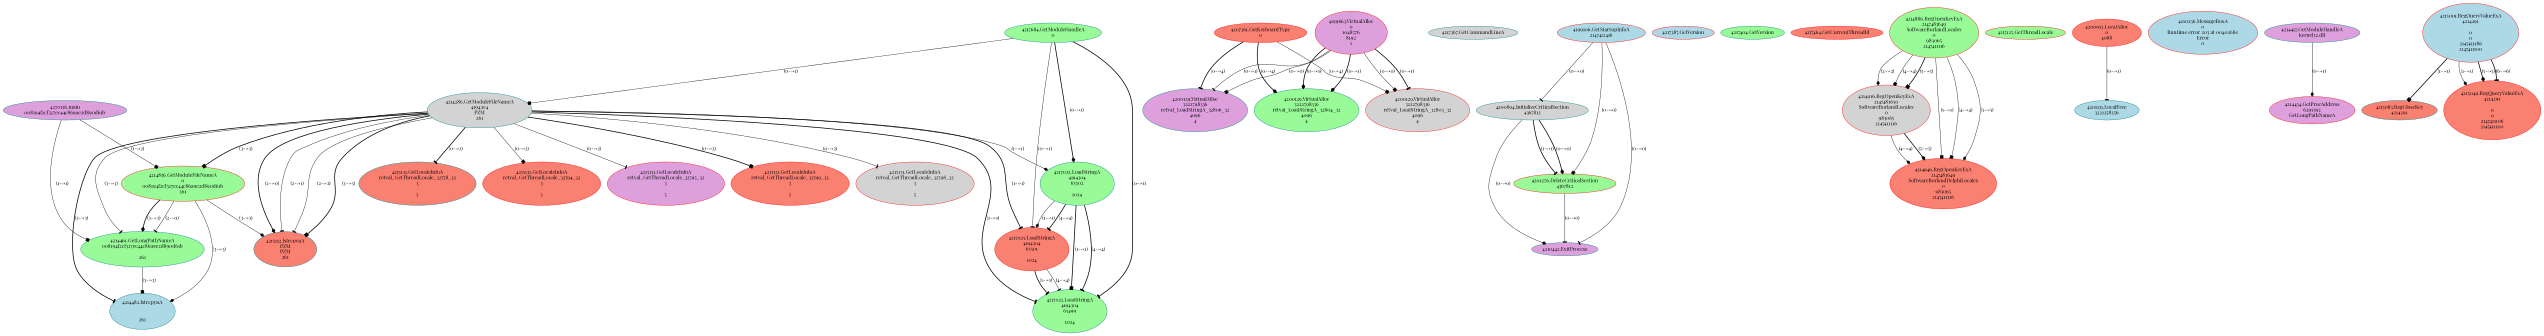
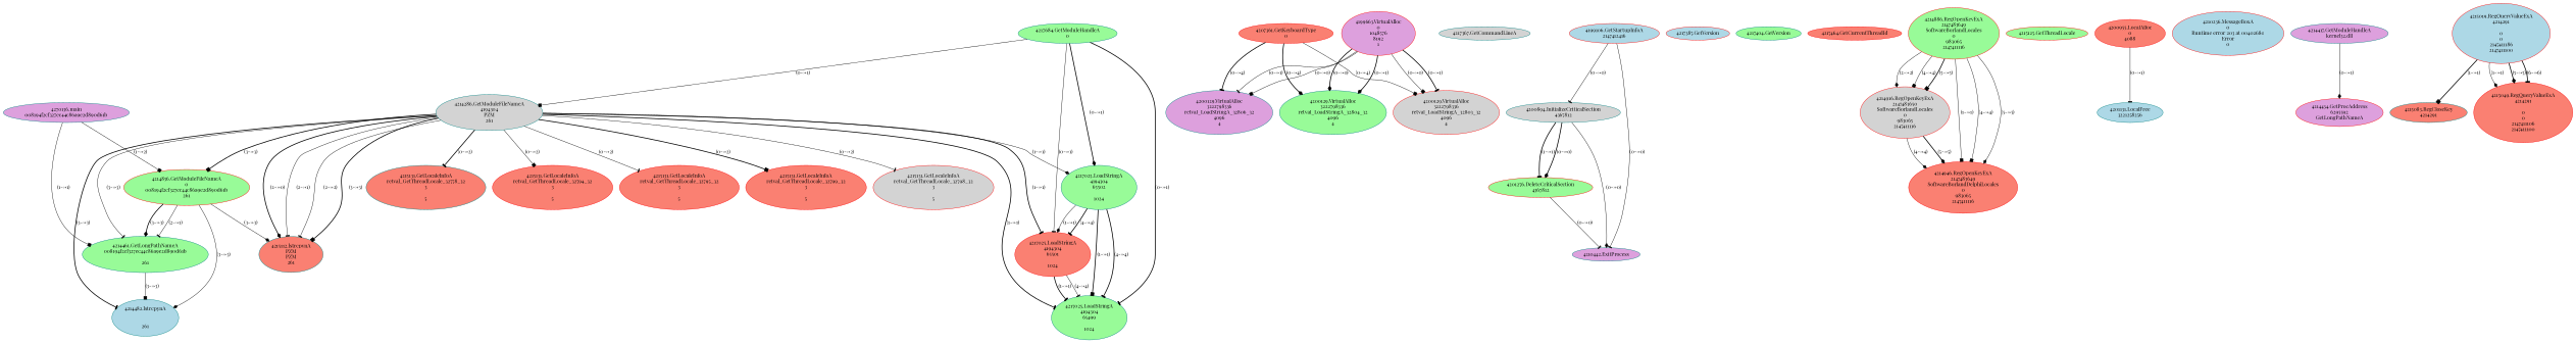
  digraph {
    fontname="Playfair Display"
    node [color=red fillcolor=salmon fontname="Playfair Display" style=filled]
    edge [arrowhead=tee fontname="Playfair Display" style=solid]
    n1 [color=teal fillcolor=plum label="4270136.main\n008194f2cf327ec44c86a9e2d890d61b"]
    n2 [fillcolor=palegreen label="4214856.GetModuleFileNameA\n0\n008194f2cf327ec44c86a9e2d890d61b\n261"]
    n3 [color=teal fillcolor=palegreen label="4214461.GetLongPathNameA\n008194f2cf327ec44c86a9e2d890d61b\n\n261"]
    n4 [color=teal label="4215112.lstrcpynA\nPZM\nPZM\n261"]
    n5 [color=teal fillcolor=lightblue label="4214482.lstrcpynA\n\n\n261"]
    n6 [color=teal fillcolor=palegreen label="4217684.GetModuleHandleA\n0"]
    n7 [color=teal fillcolor=lightgrey label="4214286.GetModuleFileNameA\n4194304\nPZM\n261"]
    n8 [color=teal fillcolor=palegreen label="4217025.LoadStringA\n4194304\n65502\n\n1024"]
    n9 [label="4217025.LoadStringA\n4194304\n65501\n\n1024"]
    n10 [color=teal fillcolor=palegreen label="4217025.LoadStringA\n4194304\n65499\n\n1024"]
    n11 [color=teal label="4215131.GetLocaleInfoA\nretval_GetThreadLocale_32778_32\n3\n\n5"]
    n12 [label="4215131.GetLocaleInfoA\nretval_GetThreadLocale_32794_32\n3\n\n5"]
-   n13 [fillcolor=plum label="4215131.GetLocaleInfoA\nretval_GetThreadLocale_32795_32\n3\n\n5"]
+   n13 [label="4215131.GetLocaleInfoA\nretval_GetThreadLocale_32795_32\n3\n\n5"]
    n14 [label="4215131.GetLocaleInfoA\nretval_GetThreadLocale_32799_32\n3\n\n5"]
    n15 [fillcolor=lightgrey label="4215131.GetLocaleInfoA\nretval_GetThreadLocale_32798_32\n3\n\n5"]
    n16 [label="4207361.GetKeyboardType\n0"]
    n17 [color=teal fillcolor=plum label="4200129.VirtualAlloc\n3222798336\nretval_LoadStringA_32806_32\n4096\n4"]
    n18 [fillcolor=lightgrey label="4200129.VirtualAlloc\n3222798336\nretval_LoadStringA_32803_32\n4096\n4"]
    n19 [color=teal fillcolor=palegreen label="4200129.VirtualAlloc\n3222798336\nretval_LoadStringA_32804_32\n4096\n4"]
    n20 [color=teal fillcolor=lightgrey label="4217367.GetCommandLineA\n"]
    n21 [fillcolor=lightblue label="4199106.GetStartupInfoA\n2147412416"]
    n22 [color=teal fillcolor=lightgrey label="4200894.InitializeCriticalSection\n4367812"]
    n23 [fillcolor=palegreen label="4201276.DeleteCriticalSection\n4367812"]
    n24 [color=teal fillcolor=plum label="4210442.ExitProcess\n"]
    n25 [fillcolor=lightblue label="4217387.GetVersion\n"]
    n26 [color=teal fillcolor=palegreen label="4217404.GetVersion\n"]
    n27 [label="4217464.GetCurrentThreadId\n"]
    n28 [fillcolor=palegreen label="4214886.RegOpenKeyExA\n2147483649\nSoftware\Borland\Locales\n0\n983065\n2147411116"]
    n29 [fillcolor=lightgrey label="4214916.RegOpenKeyExA\n2147483650\nSoftware\Borland\Locales\n0\n983065\n2147411116"]
    n30 [label="4214946.RegOpenKeyExA\n2147483649\nSoftware\Borland\Delphi\Locales\n0\n983065\n2147411116"]
    n31 [fillcolor=palegreen label="4215125.GetThreadLocale\n"]
    n32 [label="4200955.LocalAlloc\n0\n4088"]
    n33 [color=teal fillcolor=lightblue label="4201131.LocalFree\n3221258256"]
    n34 [fillcolor=lightblue label="4210236.MessageBoxA\n0\nRuntime error 203 at 00402680\nError\n0"]
    n35 [fillcolor=plum label="4199663.VirtualAlloc\n0\n1048576\n8192\n1"]
    n36 [color=teal fillcolor=plum label="4214417.GetModuleHandleA\nkernel32.dll"]
    n37 [fillcolor=plum label="4214434.GetProcAddress\n6295592\nGetLongPathNameA"]
    n38 [fillcolor=lightblue label="4215019.RegQueryValueExA\n4214291\n\n0\n0\n2147411186\n2147411100"]
    n39 [color=teal label="4215083.RegCloseKey\n4214291"]
    n40 [label="4215049.RegQueryValueExA\n4214291\n\n0\n0\n2147411106\n2147411100"]
    n1 -> n2 [arrowhead=box label="(1-->2)"]
    n1 -> n3 [arrowhead=box label="(1-->1)"]
    n2 -> n3 [label="(2-->1)"]
    n2 -> n3 [arrowhead=diamond label="(3-->3)" style=bold]
    n2 -> n4 [arrowhead=diamond label="(3-->3)"]
    n2 -> n5 [arrowhead=diamond label="(3-->3)"]
    n3 -> n5 [arrowhead=box label="(3-->3)"]
    n6 -> n7 [arrowhead=box label="(0-->1)"]
    n6 -> n8 [arrowhead=diamond label="(0-->1)" style=bold]
    n6 -> n9 [label="(0-->1)"]
    n6 -> n10 [label="(0-->1)" style=bold]
    n7 -> n2 [arrowhead=box label="(3-->3)" style=bold]
    n7 -> n3 [label="(3-->3)"]
    n7 -> n4 [label="(2-->1)"]
    n7 -> n4 [label="(2-->2)"]
    n7 -> n4 [arrowhead=box label="(3-->3)" style=bold]
    n7 -> n4 [arrowhead=diamond label="(2-->0)" style=bold]
    n7 -> n5 [label="(3-->3)" style=bold]
    n7 -> n8 [arrowhead=diamond label="(1-->1)"]
    n7 -> n9 [label="(1-->1)" style=bold]
    n7 -> n10 [label="(1-->1)" style=bold]
    n7 -> n11 [label="(0-->2)" style=bold]
    n7 -> n12 [arrowhead=box label="(0-->2)"]
    n7 -> n13 [label="(0-->2)"]
    n7 -> n14 [arrowhead=box label="(0-->2)" style=bold]
    n7 -> n15 [label="(0-->2)"]
    n8 -> n9 [arrowhead=diamond label="(1-->1)"]
    n8 -> n9 [label="(4-->4)" style=bold]
    n8 -> n10 [arrowhead=box label="(1-->1)" style=bold]
    n8 -> n10 [label="(4-->4)" style=bold]
    n9 -> n10 [label="(1-->1)" style=bold]
    n9 -> n10 [label="(4-->4)"]
    n16 -> n17 [label="(0-->4)" style=bold]
    n16 -> n18 [arrowhead=box label="(0-->4)"]
    n16 -> n19 [arrowhead=diamond label="(0-->4)" style=bold]
    n21 -> n22 [label="(0-->0)"]
-   n21 -> n23 [arrowhead=box label="(0-->0)"]
    n21 -> n24 [label="(0-->0)"]
    n22 -> n23 [label="(1-->1)" style=bold]
    n22 -> n23 [arrowhead=diamond label="(0-->0)" style=bold]
    n22 -> n24 [arrowhead=diamond label="(0-->0)"]
    n23 -> n24 [label="(0-->0)"]
    n28 -> n29 [arrowhead=diamond label="(2-->2)"]
    n28 -> n29 [arrowhead=box label="(4-->4)"]
    n28 -> n29 [arrowhead=box label="(5-->5)" style=bold]
    n28 -> n30 [arrowhead=box label="(1-->1)"]
    n28 -> n30 [arrowhead=box label="(4-->4)"]
    n28 -> n30 [arrowhead=diamond label="(5-->5)"]
    n29 -> n30 [arrowhead=diamond label="(4-->4)"]
    n29 -> n30 [arrowhead=diamond label="(5-->5)" style=bold]
    n32 -> n33 [label="(0-->1)"]
    n35 -> n17 [label="(0-->1)"]
    n35 -> n17 [arrowhead=box label="(0-->0)"]
    n35 -> n18 [label="(0-->1)" style=bold]
    n35 -> n18 [arrowhead=box label="(0-->0)"]
    n35 -> n19 [arrowhead=diamond label="(0-->1)" style=bold]
    n35 -> n19 [arrowhead=diamond label="(0-->0)" style=bold]
    n36 -> n37 [arrowhead=diamond label="(0-->1)"]
    n38 -> n39 [arrowhead=box label="(1-->1)" style=bold]
    n38 -> n40 [arrowhead=diamond label="(1-->1)"]
    n38 -> n40 [arrowhead=diamond label="(5-->5)" style=bold]
    n38 -> n40 [label="(6-->6)" style=bold]
  }
